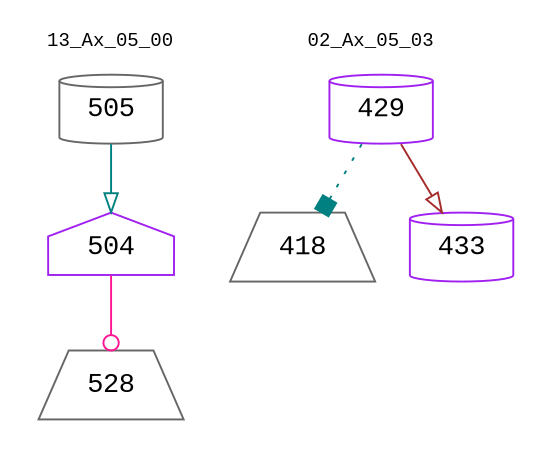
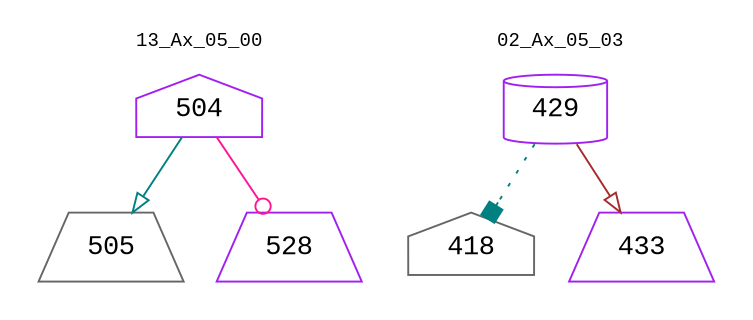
  digraph {
    fontname="Liberation Mono"
    node [color=purple fontname="Liberation Mono" shape=house]
    edge [arrowhead=onormal color=teal fontname="Liberation Mono" style=solid]
    n1 [label=504]
-   n2 [color=gray40 label=505 shape=cylinder]
-   n3 [color=gray40 label=528 shape=trapezium]
+   n2 [color=gray40 label=505 shape=trapezium]
+   n3 [label=528 shape=trapezium]
    n4 [label=429 shape=cylinder]
-   n5 [color=gray40 label=418 shape=trapezium]
-   n6 [label=433 shape=cylinder]
+   n5 [color=gray40 label=418]
+   n6 [label=433 shape=trapezium]
    subgraph cluster_1 {
      color=white
      fontsize=10
      label="13_Ax_05_00"
      n1
      n2
      n3
    }
    subgraph cluster_2 {
      color=white
      fontsize=10
      label="02_Ax_05_03"
      n4
      n5
      n6
    }
-   n2 -> n1
+   n1 -> n2
    n1 -> n3 [arrowhead=odot color=deeppink]
    n4 -> n5 [arrowhead=box style=dotted]
    n4 -> n6 [color=brown]
  }
